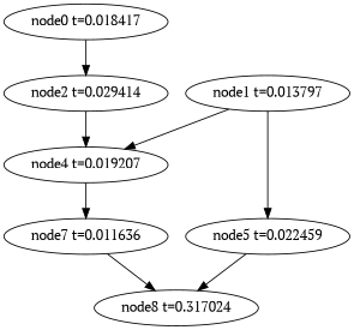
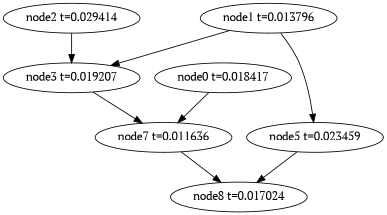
  digraph {
    fontname="PT Serif"
    node [fontname="PT Serif"]
    edge [fontname="PT Serif"]
-   n1 [label="node8 t=0.317024"]
+   n1 [label="node8 t=0.017024"]
    n2 [label="node7 t=0.011636"]
-   n3 [label="node5 t=0.022459"]
-   n4 [label="node4 t=0.019207"]
+   n3 [label="node5 t=0.023459"]
+   n4 [label="node3 t=0.019207"]
    n5 [label="node2 t=0.029414"]
-   n6 [label="node1 t=0.013797"]
+   n6 [label="node1 t=0.013796"]
    n7 [label="node0 t=0.018417"]
    n2 -> n1
    n3 -> n1
    n4 -> n2
    n5 -> n4
    n6 -> n3
    n6 -> n4
-   n7 -> n5
+   n7 -> n2
  }
